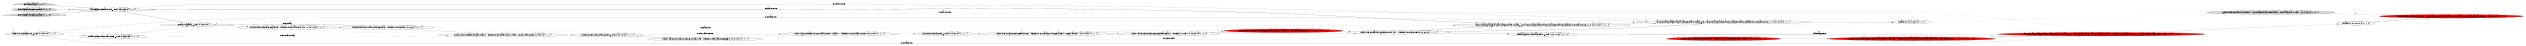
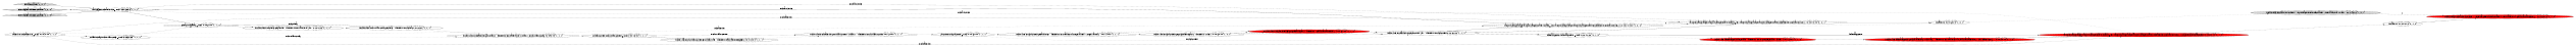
  digraph {
    rankdir=LR
    node [fillcolor=white shape=ellipse style=filled]
    edge [style=solid]
    n1 [label="WorkflowContext mockWorkflowContext = mock()@@@10@@@['1', '1', '1']"]
    n2 [label="Mockito.when(mockWorkflowContext.getWorkflowState()).thenReturn(TaskState.IN_PROGRESS)@@@11@@@['1', '1', '1']"]
    n3 [label="Mockito.when(mockTaskDriver.getWorkflowContext(\"workflow1\")).thenReturn(mockWorkflowContext)@@@12@@@['1', '1', '1']"]
    n4 [label="JobContext mockJobContext = mock()@@@13@@@['1', '1', '1']"]
    n5 [fillcolor=red label="Mockito.when(helixDataAccessor.getChildValuesMap(Mockito.any())).thenReturn(ImmutableMap.of(\"GobblinYarnTaskRunner-1\",new HelixProperty(\"\")))@@@19@@@['0', '1', '0']"]
    n6 [fillcolor=red label="YarnAutoScalingManager.YarnAutoScalingRunnable runnable = new YarnAutoScalingManager.YarnAutoScalingRunnable(mockTaskDriver,mockYarnService,2,1,10,noopQueue,helixDataAccessor)@@@20@@@['0', '1', '0']"]
    n7 [label="runnable.run()@@@21@@@['0', '1', '0']"]
    n8 [label="JobDag mockJobDag = mock()@@@6@@@['1', '1', '1']" shape=diamond]
    n9 [label="Mockito.when(mockJobDag.getAllNodes()).thenReturn(ImmutableSet.of(\"job1\"))@@@7@@@['1', '1', '1']"]
    n10 [label="Mockito.when(mockWorkflowConfig.getJobDag()).thenReturn(mockJobDag)@@@8@@@['1', '1', '1']"]
    n11 [label="Mockito.when(mockTaskDriver.getWorkflows()).thenReturn(ImmutableMap.of(\"workflow1\",mockWorkflowConfig))@@@9@@@['1', '1', '1']"]
    n12 [fillcolor=red label="Mockito.verify(mockYarnService,times(1)).requestTargetNumberOfContainers(1,ImmutableSet.of(\"GobblinYarnTaskRunner-1\"))@@@22@@@['0', '1', '0']"]
    n13 [fillcolor=lightgray label="testMaxContainers['0', '0', '1']" shape=diamond]
    n14 [label="YarnService mockYarnService = mock()@@@3@@@['1', '1', '1']" shape=diamond]
    n15 [label="YarnAutoScalingManager.YarnAutoScalingRunnable runnable = new YarnAutoScalingManager.YarnAutoScalingRunnable(mockTaskDriver,mockYarnService,1,1,1)@@@17@@@['0', '0', '1']"]
    n16 [label="YarnAutoScalingManager.YarnAutoScalingRunnable runnable = new YarnAutoScalingManager.YarnAutoScalingRunnable(mockTaskDriver,mockYarnService,2,1,10)@@@17@@@['1', '0', '0']"]
    n17 [label="Mockito.when(mockTaskDriver.getJobContext(\"job1\")).thenReturn(mockJobContext)@@@16@@@['1', '1', '1']"]
    n18 [label="Mockito.when(mockJobContext.getPartitionSet()).thenReturn(ImmutableSet.of(Integer.valueOf(1),Integer.valueOf(2)))@@@14@@@['1', '1', '1']"]
    n19 [label="runnable.run()@@@18@@@['1', '0', '1']"]
    n20 [fillcolor=lightgray label="Mockito.verify(mockYarnService,times(1)).requestTargetNumberOfContainers(1,ImmutableSet.of(\"worker1\"))@@@19@@@['1', '0', '1']"]
    n21 [label="HelixDataAccessor helixDataAccessor = mock()@@@17@@@['0', '1', '0']"]
    n22 [fillcolor=red label="Mockito.when(helixDataAccessor.keyBuilder()).thenReturn(new PropertyKey.Builder(\"cluster\"))@@@18@@@['0', '1', '0']"]
-   n23 [fillcolor=lightgray label="testMultiplePartitionsPerContainer['1', '0', '0']"]
+   n23 [fillcolor=lightgray label="testMultiplePartitionsPerContainer['1', '0', '0']" shape=diamond]
    n24 [fillcolor=red label="Mockito.when(mockJobContext.getAssignedParticipant(2)).thenReturn(\"GobblinYarnTaskRunner-1\")@@@15@@@['0', '1', '0']"]
    n25 [fillcolor=lightgray label="testMultiplePartitionsPerContainer['0', '1', '0']" shape=diamond]
    n26 [label="Mockito.when(mockJobContext.getAssignedParticipant(2)).thenReturn(\"worker1\")@@@15@@@['1', '0', '1']"]
    n27 [label="WorkflowConfig mockWorkflowConfig = mock()@@@5@@@['1', '1', '1']"]
    n28 [label="TaskDriver mockTaskDriver = mock()@@@4@@@['1', '1', '1']"]
    n1 -> n2
    n1 -> n3 [label=mockWorkflowContext style=dashed]
    n2 -> n3 [style=dotted]
    n3 -> n4 [style=dashed]
    n4 -> n17 [label=mockJobContext style=dotted]
    n4 -> n18 [style=dotted]
    n5 -> n6
    n6 -> n7 [style=dashed]
    n7 -> n12
    n8 -> n9 [style=dashed]
    n8 -> n10 [label=mockJobDag]
    n9 -> n10 [style=dotted]
    n10 -> n11 [style=dashed]
    n11 -> n1 [style=dotted]
    n13 -> n14
    n14 -> n6 [label=mockYarnService style=dotted]
    n14 -> n8
    n14 -> n15 [label=mockYarnService style=dashed]
    n14 -> n16 [label=mockYarnService]
    n15 -> n19
    n16 -> n15 [label=0 style=dashed]
    n16 -> n19 [style=dotted]
    n17 -> n15
    n17 -> n16
    n17 -> n21
    n18 -> n24 [style=dashed]
    n18 -> n26 [style=dotted]
    n19 -> n20 [style=dotted]
    n20 -> n12 [label=0 style=dashed]
    n21 -> n6 [label=helixDataAccessor]
    n21 -> n22 [style=dotted]
    n22 -> n5 [style=dashed]
    n23 -> n14
    n24 -> n17 [style=dashed]
    n25 -> n14
    n26 -> n17 [style=dashed]
    n26 -> n24 [label=0]
    n27 -> n8 [style=dashed]
    n27 -> n11 [label=mockWorkflowConfig style=dotted]
    n28 -> n6 [label=mockTaskDriver style=dashed]
    n28 -> n15 [label=mockTaskDriver style=dashed]
    n28 -> n16 [label=mockTaskDriver style=dotted]
    n28 -> n27 [style=dotted]
  }
